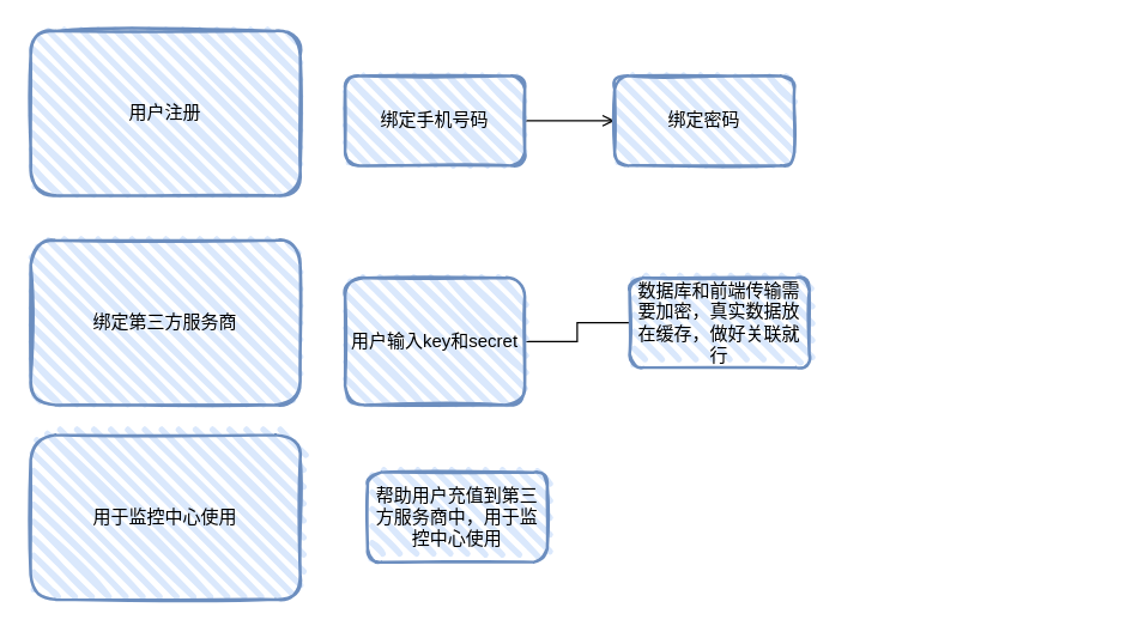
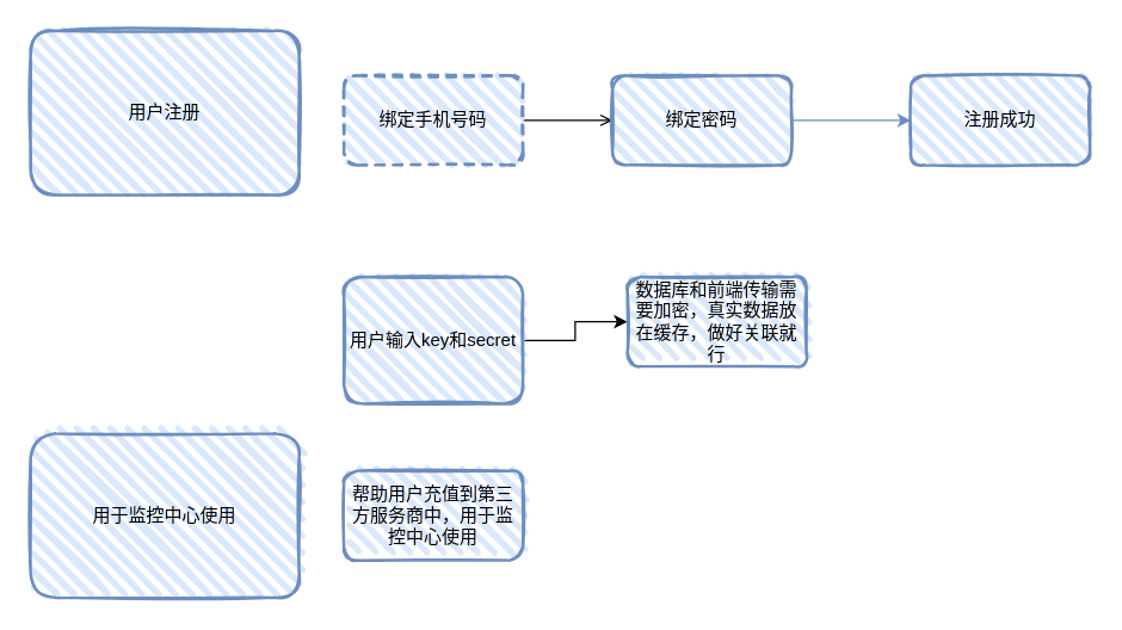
  <mxCell id="0" />
  <mxCell id="1" parent="0" />
  <mxCell id="2" value="用户注册" style="rounded=1;whiteSpace=wrap;html=1;strokeWidth=2;fillWeight=4;hachureGap=8;hachureAngle=45;fillColor=#dae8fc;sketch=1;strokeColor=#6c8ebf;" vertex="1" parent="1"><mxGeometry x="20" y="20" width="180" height="110" as="geometry" /></mxCell>
  <mxCell id="3" style="edgeStyle=orthogonalEdgeStyle;rounded=0;orthogonalLoop=1;jettySize=auto;html=1;entryX=0;entryY=0.5;entryDx=0;entryDy=0;endArrow=open;" edge="1" parent="1" source="4" target="6"><mxGeometry relative="1" as="geometry" /></mxCell>
- <mxCell id="4" value="绑定手机号码" style="rounded=1;whiteSpace=wrap;html=1;strokeWidth=2;fillWeight=4;hachureGap=8;hachureAngle=45;fillColor=#dae8fc;sketch=1;strokeColor=#6c8ebf;" vertex="1" parent="1"><mxGeometry x="230" y="50" width="120" height="60" as="geometry" /></mxCell>
+ <mxCell id="4" value="绑定手机号码" style="rounded=1;whiteSpace=wrap;html=1;strokeWidth=2;fillWeight=4;hachureGap=8;hachureAngle=45;fillColor=#dae8fc;sketch=1;strokeColor=#6c8ebf;dashed=1;" vertex="1" parent="1"><mxGeometry x="230" y="50" width="120" height="60" as="geometry" /></mxCell>
+ <mxCell id="5" style="edgeStyle=orthogonalEdgeStyle;rounded=0;orthogonalLoop=1;jettySize=auto;html=1;entryX=0;entryY=0.5;entryDx=0;entryDy=0;fillColor=#dae8fc;strokeColor=#6c8ebf;" edge="1" parent="1" source="6" target="7"><mxGeometry relative="1" as="geometry" /></mxCell>
  <mxCell id="6" value="绑定密码" style="rounded=1;whiteSpace=wrap;html=1;strokeWidth=2;fillWeight=4;hachureGap=8;hachureAngle=45;fillColor=#dae8fc;sketch=1;strokeColor=#6c8ebf;" vertex="1" parent="1"><mxGeometry x="410" y="50" width="120" height="60" as="geometry" /></mxCell>
- <mxCell id="8" value="绑定第三方服务商" style="rounded=1;whiteSpace=wrap;html=1;strokeWidth=2;fillWeight=4;hachureGap=8;hachureAngle=45;fillColor=#dae8fc;sketch=1;strokeColor=#6c8ebf;" vertex="1" parent="1"><mxGeometry x="20" y="160" width="180" height="110" as="geometry" /></mxCell>
- <mxCell id="9" style="edgeStyle=orthogonalEdgeStyle;rounded=0;orthogonalLoop=1;jettySize=auto;html=1;entryX=0;entryY=0.5;entryDx=0;entryDy=0;endArrow=none;" edge="1" parent="1" source="10" target="11"><mxGeometry relative="1" as="geometry" /></mxCell>
+ <mxCell id="7" value="注册成功" style="rounded=1;whiteSpace=wrap;html=1;strokeWidth=2;fillWeight=4;hachureGap=8;hachureAngle=45;fillColor=#dae8fc;sketch=1;strokeColor=#6c8ebf;" vertex="1" parent="1"><mxGeometry x="610" y="50" width="120" height="60" as="geometry" /></mxCell>
+ <mxCell id="9" style="edgeStyle=orthogonalEdgeStyle;rounded=0;orthogonalLoop=1;jettySize=auto;html=1;entryX=0;entryY=0.5;entryDx=0;entryDy=0;" edge="1" parent="1" source="10" target="11"><mxGeometry relative="1" as="geometry" /></mxCell>
  <mxCell id="10" value="用户输入key和secret" style="rounded=1;whiteSpace=wrap;html=1;strokeWidth=2;fillWeight=4;hachureGap=8;hachureAngle=45;fillColor=#dae8fc;sketch=1;strokeColor=#6c8ebf;" vertex="1" parent="1"><mxGeometry x="230" y="185" width="120" height="85" as="geometry" /></mxCell>
  <mxCell id="11" value="数据库和前端传输需要加密，真实数据放在缓存，做好关联就行" style="rounded=1;whiteSpace=wrap;html=1;strokeWidth=2;fillWeight=4;hachureGap=8;hachureAngle=45;fillColor=#dae8fc;sketch=1;strokeColor=#6c8ebf;" vertex="1" parent="1"><mxGeometry x="420" y="185" width="120" height="60" as="geometry" /></mxCell>
  <mxCell id="12" value="用于监控中心使用" style="rounded=1;whiteSpace=wrap;html=1;strokeWidth=2;fillWeight=4;hachureGap=8;hachureAngle=45;fillColor=#dae8fc;sketch=1;strokeColor=#6c8ebf;" vertex="1" parent="1"><mxGeometry x="20" y="290" width="180" height="110" as="geometry" /></mxCell>
- <mxCell id="13" value="帮助用户充值到第三方服务商中，用于监控中心使用" style="rounded=1;whiteSpace=wrap;html=1;strokeWidth=2;fillWeight=4;hachureGap=8;hachureAngle=45;fillColor=#dae8fc;sketch=1;strokeColor=#6c8ebf;" vertex="1" parent="1"><mxGeometry x="245" y="315" width="120" height="60" as="geometry" /></mxCell>
+ <mxCell id="13" value="帮助用户充值到第三方服务商中，用于监控中心使用" style="rounded=1;whiteSpace=wrap;html=1;strokeWidth=2;fillWeight=4;hachureGap=8;hachureAngle=45;fillColor=#dae8fc;sketch=1;strokeColor=#6c8ebf;" vertex="1" parent="1"><mxGeometry x="230" y="315" width="120" height="60" as="geometry" /></mxCell>
